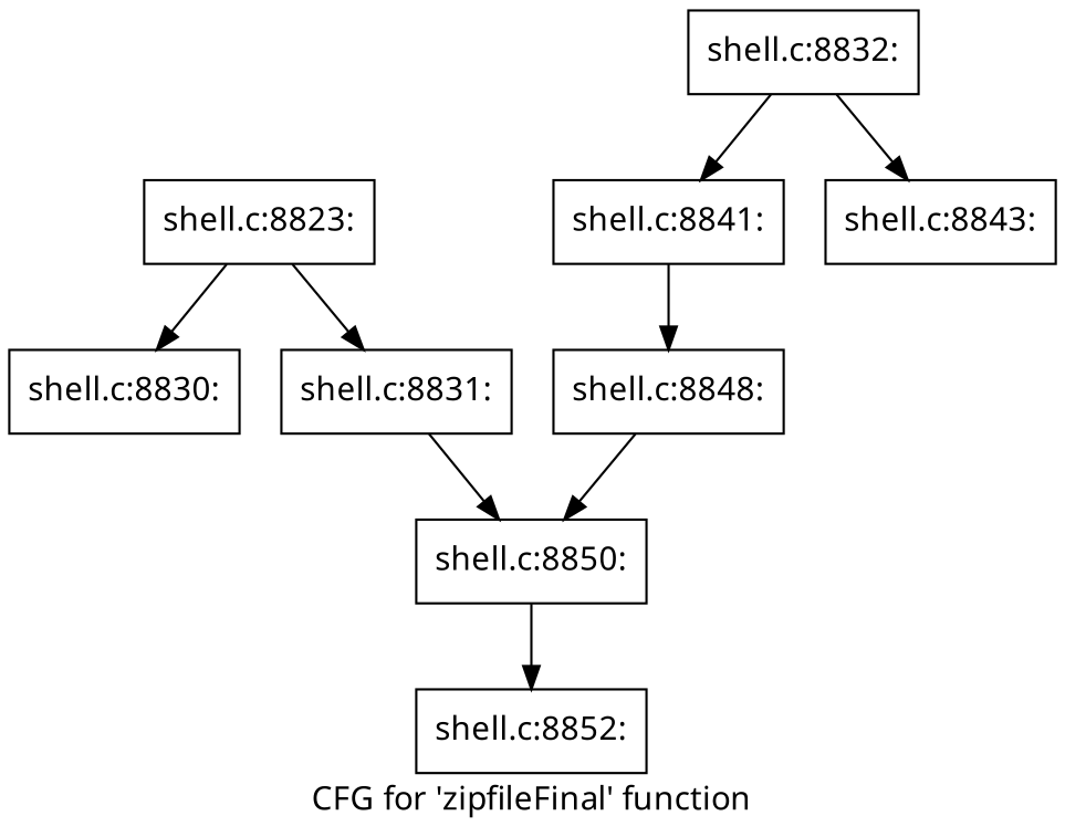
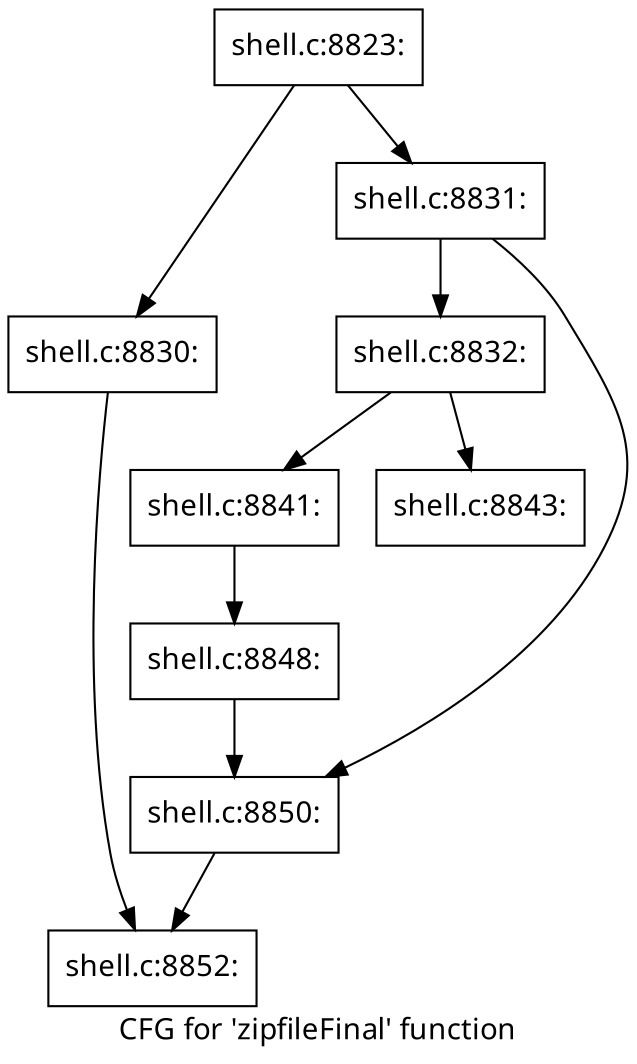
  digraph {
    fontname="Noto Sans"
    label="CFG for 'zipfileFinal' function"
    node [fontname="Noto Sans" shape=record]
    edge [fontname="Noto Sans"]
    n1 [label="{shell.c:8823:}"]
    n2 [label="{shell.c:8830:}"]
    n3 [label="{shell.c:8831:}"]
    n4 [label="{shell.c:8852:}"]
    n5 [label="{shell.c:8832:}"]
    n6 [label="{shell.c:8850:}"]
    n7 [label="{shell.c:8841:}"]
    n8 [label="{shell.c:8843:}"]
    n9 [label="{shell.c:8848:}"]
    n1 -> n2
    n1 -> n3
+   n2 -> n4
+   n3 -> n5
    n3 -> n6
    n5 -> n7
    n5 -> n8
    n6 -> n4
    n7 -> n9
    n9 -> n6
  }
